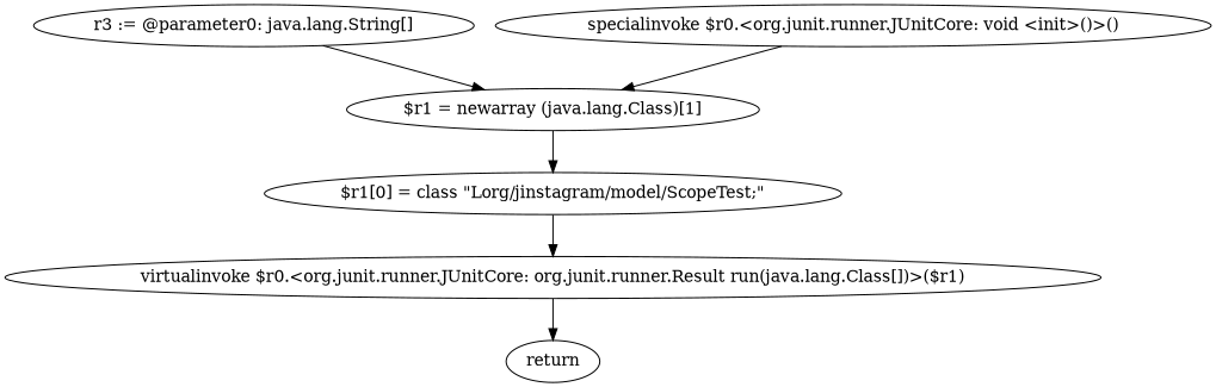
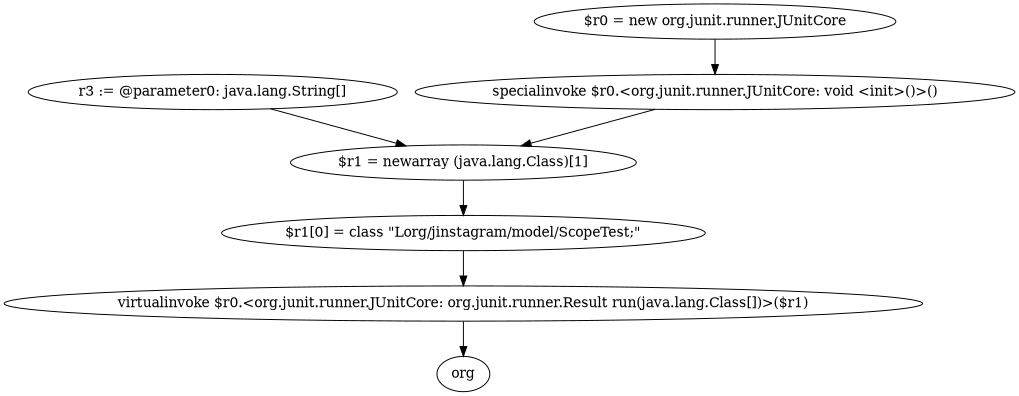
  digraph {
    "r3 := @parameter0: java.lang.String[]"
    "$r1 = newarray (java.lang.Class)[1]"
+   "$r0 = new org.junit.runner.JUnitCore"
    "specialinvoke $r0.<org.junit.runner.JUnitCore: void <init>()>()"
    "$r1[0] = class \"Lorg/jinstagram/model/ScopeTest;\""
    "virtualinvoke $r0.<org.junit.runner.JUnitCore: org.junit.runner.Result run(java.lang.Class[])>($r1)"
-   return
+   return [label=org]
    "r3 := @parameter0: java.lang.String[]" -> "$r1 = newarray (java.lang.Class)[1]"
    "$r1 = newarray (java.lang.Class)[1]" -> "$r1[0] = class \"Lorg/jinstagram/model/ScopeTest;\""
+   "$r0 = new org.junit.runner.JUnitCore" -> "specialinvoke $r0.<org.junit.runner.JUnitCore: void <init>()>()"
    "specialinvoke $r0.<org.junit.runner.JUnitCore: void <init>()>()" -> "$r1 = newarray (java.lang.Class)[1]"
    "$r1[0] = class \"Lorg/jinstagram/model/ScopeTest;\"" -> "virtualinvoke $r0.<org.junit.runner.JUnitCore: org.junit.runner.Result run(java.lang.Class[])>($r1)"
    "virtualinvoke $r0.<org.junit.runner.JUnitCore: org.junit.runner.Result run(java.lang.Class[])>($r1)" -> return
  }
